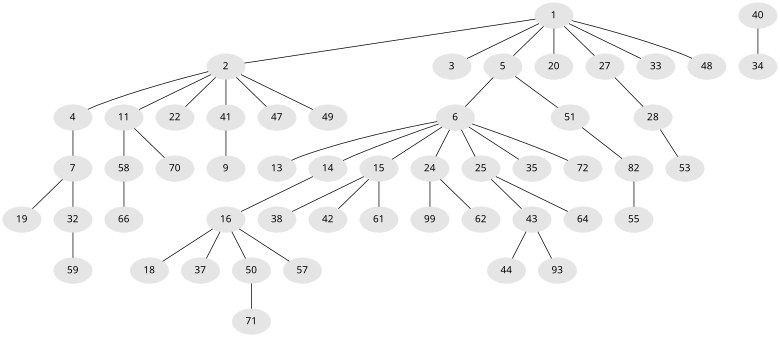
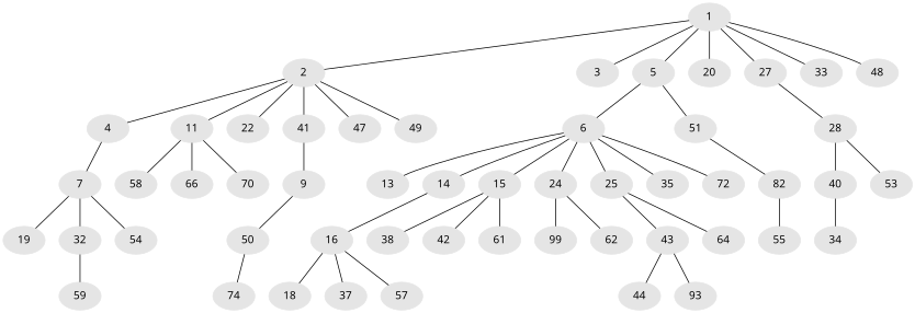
  graph {
    fontname="Noto Sans"
    node [color=gray90 fontname="Noto Sans" style=filled]
    edge [fontname="Noto Sans"]
    1 [super="+12"]
    2 [super="+17"]
    3
    5 [super="+8"]
    20
    27
    33 [super="+63"]
    48
    4 [super="+77"]
    11 [super="+36"]
    22 [super="+23"]
    41
    47
    49
    6 [super="+10"]
    51 [super="+80"]
    28 [super="+31"]
    7 [super="+78"]
    9 [super="+21"]
    58
    66
    70 [super="+81"]
    19
    32
+   54
    13 [super="+67"]
    14 [super="+79"]
    15 [super="+30"]
    24 [super="+26"]
    25 [super="+56"]
    35 [super="+75"]
    72
    n33 [label=82 super="+68"]
    16 [super="+45"]
    38 [super="+65"]
    42
    61
    n38 [label=99 super="+60"]
    62
    43
    64
    59
    18
    37
    50 [super="+69"]
    57
-   74 [super="+82" label=71]
+   74 [super="+82"]
    44 [super="+46"]
    n49 [label=93 super="+76"]
    40
    53
    34 [super="+39"]
    55 [super="+71"]
    1 -- 2
    1 -- 3
    1 -- 5
    1 -- 20
    1 -- 27
    1 -- 33
    1 -- 48
    2 -- 4
    2 -- 11
    2 -- 22
    2 -- 41
    2 -- 47
    2 -- 49
    5 -- 6
    5 -- 51
    27 -- 28
    4 -- 7
    11 -- 58
-   58 -- 66
+   11 -- 66
    11 -- 70
    41 -- 9
    6 -- 13
    6 -- 14
    6 -- 15
    6 -- 24
    6 -- 25
    6 -- 35
    6 -- 72
    51 -- n33
+   28 -- 40
    28 -- 53
    7 -- 19
    7 -- 32
+   7 -- 54
    32 -- 59
    14 -- 16
    15 -- 38
    15 -- 42
    15 -- 61
    24 -- n38
    24 -- 62
    25 -- 43
    25 -- 64
    n33 -- 55
    16 -- 18
    16 -- 37
-   16 -- 50
+   9 -- 50
    16 -- 57
    43 -- 44
    43 -- n49
    50 -- 74
    40 -- 34
  }
